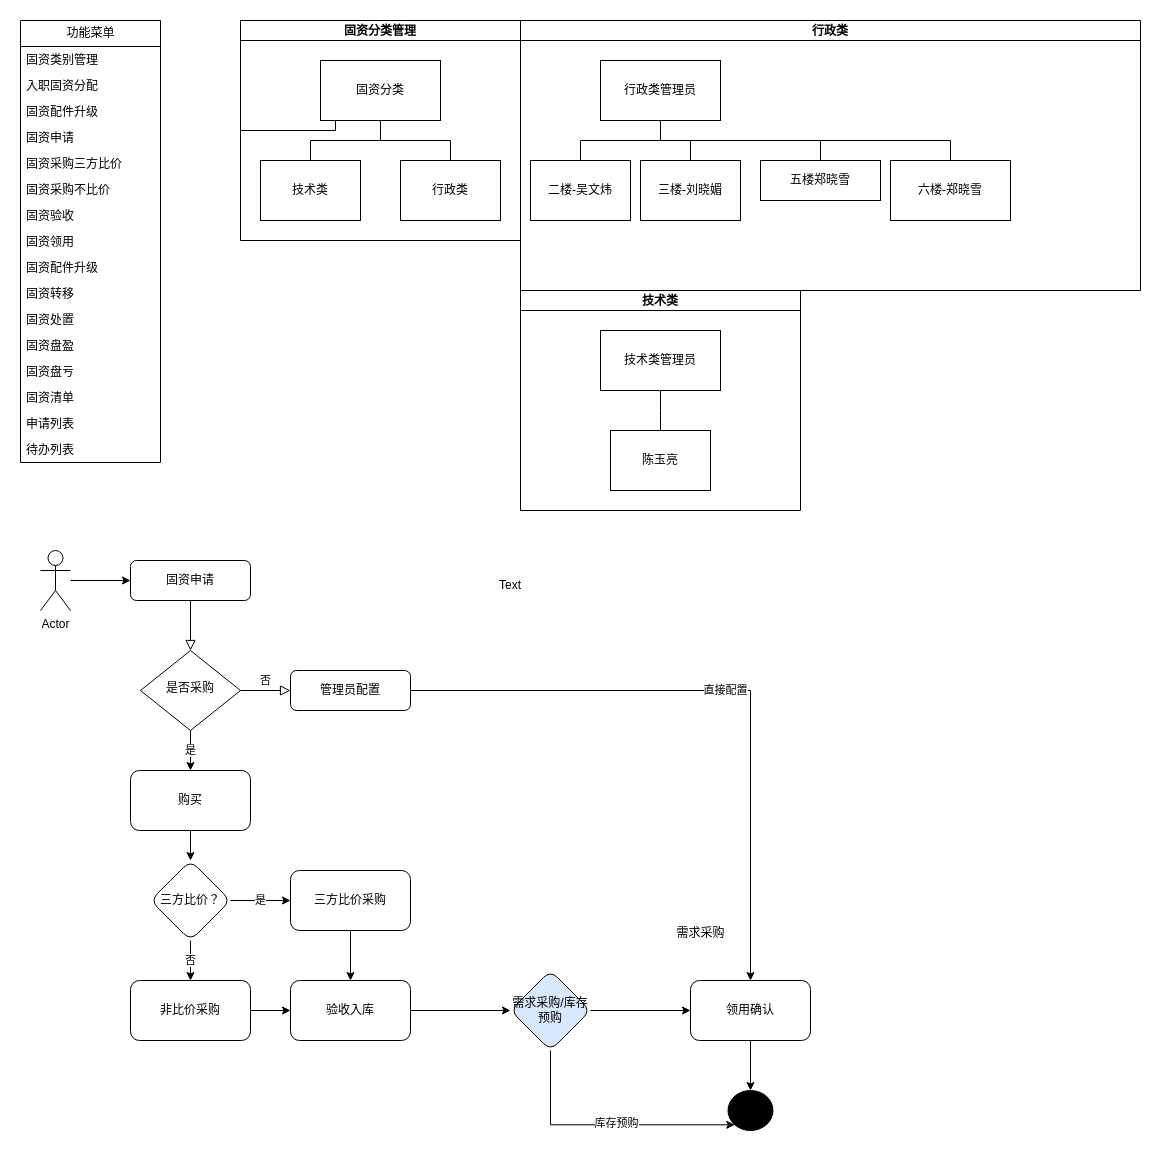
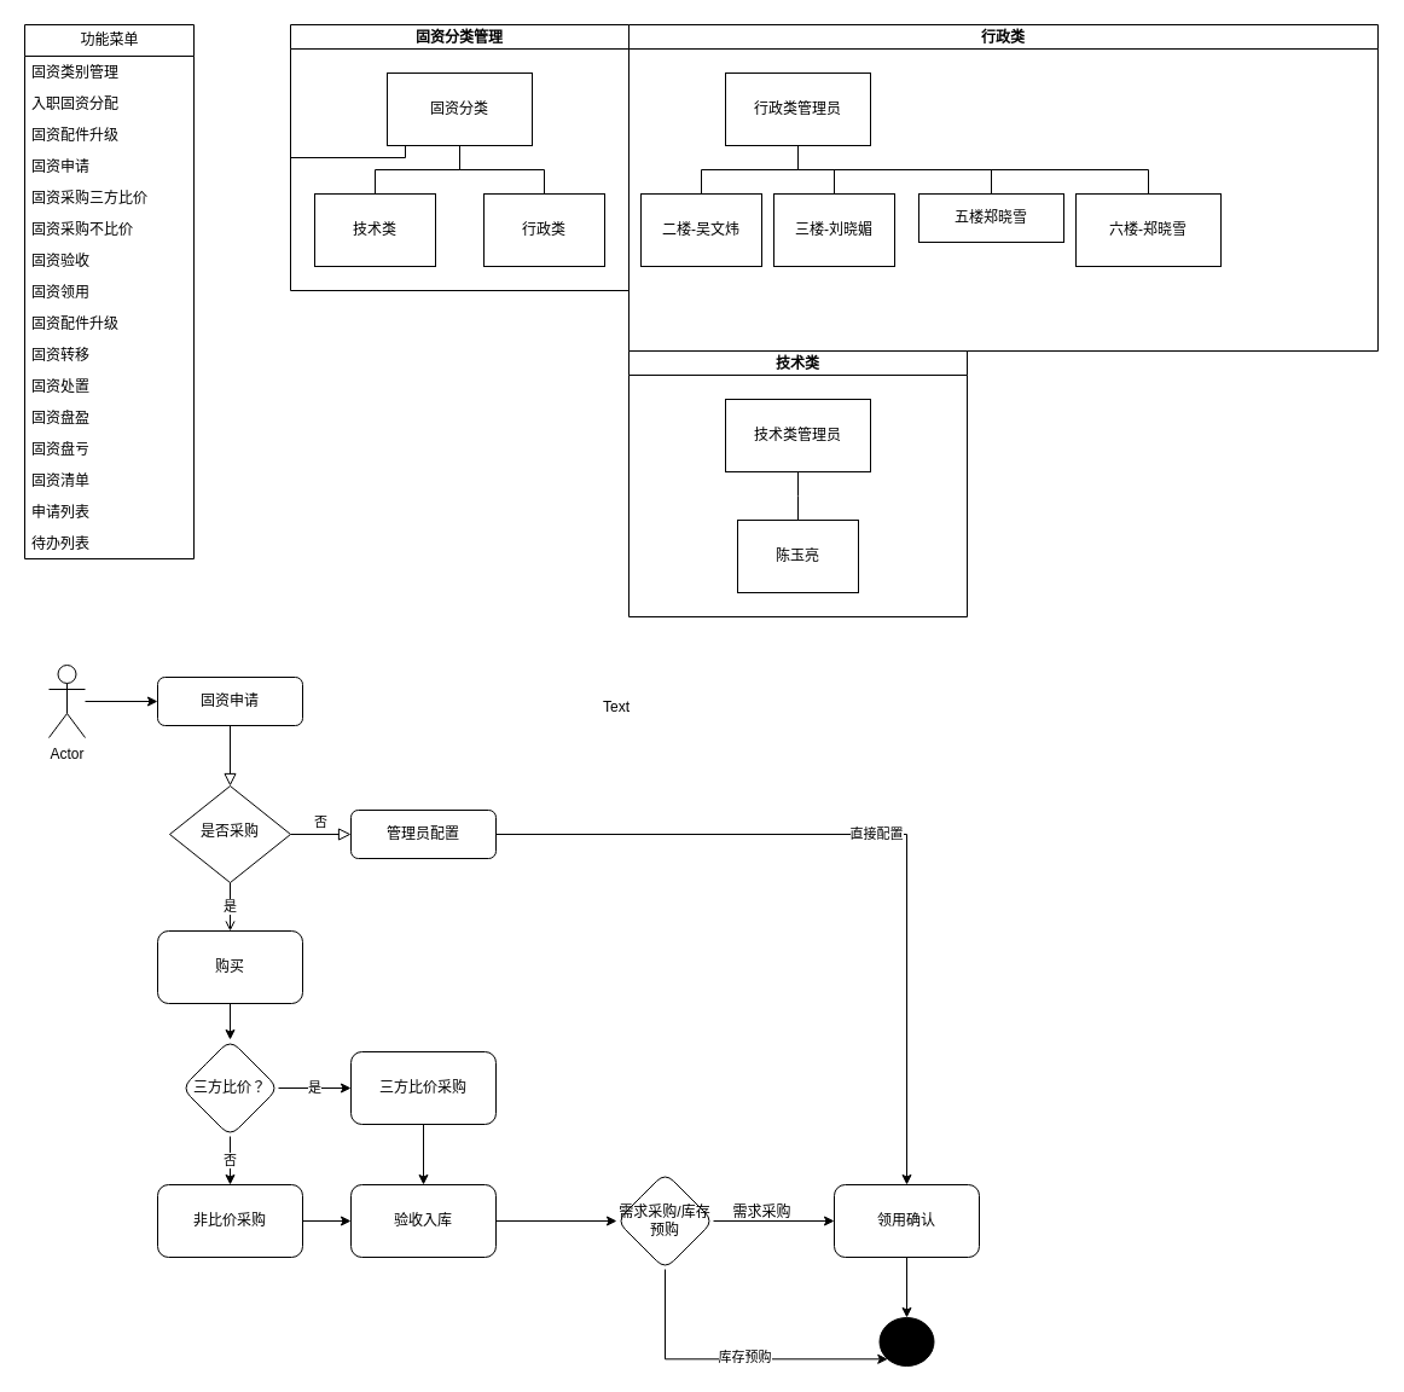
  <mxCell id="0" />
  <mxCell id="1" parent="0" />
  <mxCell id="2" value="" style="rounded=0;html=1;jettySize=auto;orthogonalLoop=1;fontSize=11;endArrow=block;endFill=0;endSize=8;strokeWidth=1;shadow=0;labelBackgroundColor=none;edgeStyle=orthogonalEdgeStyle;" parent="1" source="3" target="6" edge="1"><mxGeometry relative="1" as="geometry" /></mxCell>
  <mxCell id="3" value="固资申请" style="rounded=1;whiteSpace=wrap;html=1;fontSize=12;glass=0;strokeWidth=1;shadow=0;" parent="1" vertex="1"><mxGeometry x="130" y="560" width="120" height="40" as="geometry" /></mxCell>
  <mxCell id="4" value="否" style="edgeStyle=orthogonalEdgeStyle;rounded=0;html=1;jettySize=auto;orthogonalLoop=1;fontSize=11;endArrow=block;endFill=0;endSize=8;strokeWidth=1;shadow=0;labelBackgroundColor=none;" parent="1" source="6" target="8" edge="1"><mxGeometry y="10" relative="1" as="geometry"><mxPoint as="offset" /></mxGeometry></mxCell>
- <mxCell id="5" value="是" style="edgeStyle=orthogonalEdgeStyle;rounded=0;orthogonalLoop=1;jettySize=auto;html=1;" parent="1" source="6" target="14" edge="1"><mxGeometry relative="1" as="geometry"><mxPoint as="offset" /></mxGeometry></mxCell>
+ <mxCell id="5" value="是" style="edgeStyle=orthogonalEdgeStyle;rounded=0;orthogonalLoop=1;jettySize=auto;html=1;endArrow=open;" parent="1" source="6" target="14" edge="1"><mxGeometry relative="1" as="geometry"><mxPoint as="offset" /></mxGeometry></mxCell>
  <mxCell id="6" value="是否采购" style="rhombus;whiteSpace=wrap;html=1;shadow=0;fontFamily=Helvetica;fontSize=12;align=center;strokeWidth=1;spacing=6;spacingTop=-4;" parent="1" vertex="1"><mxGeometry x="140" y="650" width="100" height="80" as="geometry" /></mxCell>
  <mxCell id="7" value="直接配置" style="edgeStyle=orthogonalEdgeStyle;rounded=0;orthogonalLoop=1;jettySize=auto;html=1;" parent="1" source="8" target="16" edge="1"><mxGeometry relative="1" as="geometry" /></mxCell>
  <mxCell id="8" value="管理员配置" style="rounded=1;whiteSpace=wrap;html=1;fontSize=12;glass=0;strokeWidth=1;shadow=0;" parent="1" vertex="1"><mxGeometry x="290" y="670" width="120" height="40" as="geometry" /></mxCell>
  <mxCell id="9" value="" style="edgeStyle=orthogonalEdgeStyle;rounded=0;orthogonalLoop=1;jettySize=auto;html=1;" edge="1" parent="1" source="10" target="67"><mxGeometry relative="1" as="geometry" /></mxCell>
  <mxCell id="10" value="验收入库" style="rounded=1;whiteSpace=wrap;html=1;fontSize=12;glass=0;strokeWidth=1;shadow=0;" parent="1" vertex="1"><mxGeometry x="290" y="980" width="120" height="60" as="geometry" /></mxCell>
  <mxCell id="11" value="" style="edgeStyle=orthogonalEdgeStyle;rounded=0;orthogonalLoop=1;jettySize=auto;html=1;" parent="1" source="12" target="3" edge="1"><mxGeometry relative="1" as="geometry" /></mxCell>
  <mxCell id="12" value="Actor" style="shape=umlActor;verticalLabelPosition=bottom;verticalAlign=top;html=1;outlineConnect=0;" parent="1" vertex="1"><mxGeometry x="40" y="550" width="30" height="60" as="geometry" /></mxCell>
  <mxCell id="13" value="" style="edgeStyle=orthogonalEdgeStyle;rounded=0;orthogonalLoop=1;jettySize=auto;html=1;" parent="1" source="14" target="20" edge="1"><mxGeometry relative="1" as="geometry" /></mxCell>
  <mxCell id="14" value="购买" style="rounded=1;whiteSpace=wrap;html=1;" parent="1" vertex="1"><mxGeometry x="130" y="770" width="120" height="60" as="geometry" /></mxCell>
  <mxCell id="15" value="" style="edgeStyle=orthogonalEdgeStyle;rounded=0;orthogonalLoop=1;jettySize=auto;html=1;" parent="1" source="16" target="17" edge="1"><mxGeometry relative="1" as="geometry" /></mxCell>
  <mxCell id="16" value="领用确认" style="whiteSpace=wrap;html=1;rounded=1;glass=0;strokeWidth=1;shadow=0;" parent="1" vertex="1"><mxGeometry x="690" y="980" width="120" height="60" as="geometry" /></mxCell>
  <mxCell id="17" value="" style="ellipse;whiteSpace=wrap;html=1;rounded=1;glass=0;strokeWidth=1;shadow=0;fillColor=#000000;" parent="1" vertex="1"><mxGeometry x="727.5" y="1090" width="45" height="40" as="geometry" /></mxCell>
  <mxCell id="18" value="否" style="edgeStyle=orthogonalEdgeStyle;rounded=0;orthogonalLoop=1;jettySize=auto;html=1;" parent="1" source="20" target="22" edge="1"><mxGeometry relative="1" as="geometry" /></mxCell>
  <mxCell id="19" value="是" style="edgeStyle=orthogonalEdgeStyle;rounded=0;orthogonalLoop=1;jettySize=auto;html=1;" parent="1" source="20" target="24" edge="1"><mxGeometry relative="1" as="geometry" /></mxCell>
  <mxCell id="20" value="三方比价？" style="rhombus;whiteSpace=wrap;html=1;rounded=1;" parent="1" vertex="1"><mxGeometry x="150" y="860" width="80" height="80" as="geometry" /></mxCell>
  <mxCell id="21" value="" style="edgeStyle=orthogonalEdgeStyle;rounded=0;orthogonalLoop=1;jettySize=auto;html=1;" parent="1" source="22" target="10" edge="1"><mxGeometry relative="1" as="geometry" /></mxCell>
  <mxCell id="22" value="非比价采购" style="whiteSpace=wrap;html=1;rounded=1;" parent="1" vertex="1"><mxGeometry x="130" y="980" width="120" height="60" as="geometry" /></mxCell>
  <mxCell id="23" value="" style="edgeStyle=orthogonalEdgeStyle;rounded=0;orthogonalLoop=1;jettySize=auto;html=1;" parent="1" source="24" target="10" edge="1"><mxGeometry relative="1" as="geometry" /></mxCell>
  <mxCell id="24" value="三方比价采购" style="whiteSpace=wrap;html=1;rounded=1;" parent="1" vertex="1"><mxGeometry x="290" y="870" width="120" height="60" as="geometry" /></mxCell>
  <mxCell id="25" style="edgeStyle=elbowEdgeStyle;rounded=0;orthogonalLoop=1;jettySize=auto;html=1;startArrow=none;endArrow=none;exitX=0;exitY=0.5;exitDx=0;exitDy=0;" parent="1" source="26" edge="1"><mxGeometry relative="1" as="geometry"><mxPoint x="430" y="60" as="targetPoint" /></mxGeometry></mxCell>
  <mxCell id="26" value="固资分类管理" style="swimlane;startSize=20;horizontal=1;containerType=tree;newEdgeStyle={&quot;edgeStyle&quot;:&quot;elbowEdgeStyle&quot;,&quot;startArrow&quot;:&quot;none&quot;,&quot;endArrow&quot;:&quot;none&quot;};" parent="1" vertex="1"><mxGeometry x="240" y="20" width="280" height="220" as="geometry" /></mxCell>
  <mxCell id="27" value="" style="edgeStyle=elbowEdgeStyle;elbow=vertical;sourcePerimeterSpacing=0;targetPerimeterSpacing=0;startArrow=none;endArrow=none;rounded=0;curved=0;" parent="26" source="29" target="30" edge="1"><mxGeometry relative="1" as="geometry" /></mxCell>
  <mxCell id="28" value="" style="edgeStyle=elbowEdgeStyle;elbow=vertical;sourcePerimeterSpacing=0;targetPerimeterSpacing=0;startArrow=none;endArrow=none;rounded=0;curved=0;" parent="26" source="29" target="31" edge="1"><mxGeometry relative="1" as="geometry" /></mxCell>
  <mxCell id="29" value="固资分类" style="whiteSpace=wrap;html=1;align=center;treeFolding=1;treeMoving=1;newEdgeStyle={&quot;edgeStyle&quot;:&quot;elbowEdgeStyle&quot;,&quot;startArrow&quot;:&quot;none&quot;,&quot;endArrow&quot;:&quot;none&quot;};" parent="26" vertex="1"><mxGeometry x="80" y="40" width="120" height="60" as="geometry" /></mxCell>
  <mxCell id="30" value="技术类" style="whiteSpace=wrap;html=1;align=center;verticalAlign=middle;treeFolding=1;treeMoving=1;newEdgeStyle={&quot;edgeStyle&quot;:&quot;elbowEdgeStyle&quot;,&quot;startArrow&quot;:&quot;none&quot;,&quot;endArrow&quot;:&quot;none&quot;};" parent="26" vertex="1"><mxGeometry x="20" y="140" width="100" height="60" as="geometry" /></mxCell>
  <mxCell id="31" value="行政类" style="whiteSpace=wrap;html=1;align=center;verticalAlign=middle;treeFolding=1;treeMoving=1;newEdgeStyle={&quot;edgeStyle&quot;:&quot;elbowEdgeStyle&quot;,&quot;startArrow&quot;:&quot;none&quot;,&quot;endArrow&quot;:&quot;none&quot;};" parent="26" vertex="1"><mxGeometry x="160" y="140" width="100" height="60" as="geometry" /></mxCell>
  <mxCell id="32" value="行政类" style="swimlane;startSize=20;horizontal=1;containerType=tree;newEdgeStyle={&quot;edgeStyle&quot;:&quot;elbowEdgeStyle&quot;,&quot;startArrow&quot;:&quot;none&quot;,&quot;endArrow&quot;:&quot;none&quot;};" parent="1" vertex="1"><mxGeometry x="520" y="20" width="620" height="270" as="geometry" /></mxCell>
  <mxCell id="33" value="" style="edgeStyle=elbowEdgeStyle;elbow=vertical;sourcePerimeterSpacing=0;targetPerimeterSpacing=0;startArrow=none;endArrow=none;rounded=0;curved=0;" parent="32" source="35" target="36" edge="1"><mxGeometry relative="1" as="geometry" /></mxCell>
  <mxCell id="34" value="" style="edgeStyle=elbowEdgeStyle;elbow=vertical;sourcePerimeterSpacing=0;targetPerimeterSpacing=0;startArrow=none;endArrow=none;rounded=0;curved=0;" parent="32" source="35" target="37" edge="1"><mxGeometry relative="1" as="geometry" /></mxCell>
  <mxCell id="35" value="行政类管理员" style="whiteSpace=wrap;html=1;align=center;treeFolding=1;treeMoving=1;newEdgeStyle={&quot;edgeStyle&quot;:&quot;elbowEdgeStyle&quot;,&quot;startArrow&quot;:&quot;none&quot;,&quot;endArrow&quot;:&quot;none&quot;};" parent="32" vertex="1"><mxGeometry x="80" y="40" width="120" height="60" as="geometry" /></mxCell>
  <mxCell id="36" value="二楼-吴文炜" style="whiteSpace=wrap;html=1;align=center;verticalAlign=middle;treeFolding=1;treeMoving=1;newEdgeStyle={&quot;edgeStyle&quot;:&quot;elbowEdgeStyle&quot;,&quot;startArrow&quot;:&quot;none&quot;,&quot;endArrow&quot;:&quot;none&quot;};" parent="32" vertex="1"><mxGeometry x="10" y="140" width="100" height="60" as="geometry" /></mxCell>
  <mxCell id="37" value="三楼-刘晓媚" style="whiteSpace=wrap;html=1;align=center;verticalAlign=middle;treeFolding=1;treeMoving=1;newEdgeStyle={&quot;edgeStyle&quot;:&quot;elbowEdgeStyle&quot;,&quot;startArrow&quot;:&quot;none&quot;,&quot;endArrow&quot;:&quot;none&quot;};" parent="32" vertex="1"><mxGeometry x="120" y="140" width="100" height="60" as="geometry" /></mxCell>
  <mxCell id="38" value="" style="edgeStyle=elbowEdgeStyle;rounded=0;orthogonalLoop=1;jettySize=auto;html=1;elbow=vertical;startArrow=none;endArrow=none;" parent="32" source="35" target="39" edge="1"><mxGeometry relative="1" as="geometry" /></mxCell>
  <mxCell id="39" value="五楼郑晓雪" style="whiteSpace=wrap;html=1;align=center;treeFolding=1;treeMoving=1;newEdgeStyle={&quot;edgeStyle&quot;:&quot;elbowEdgeStyle&quot;,&quot;startArrow&quot;:&quot;none&quot;,&quot;endArrow&quot;:&quot;none&quot;};" parent="32" vertex="1"><mxGeometry x="240" y="140" width="120" height="40" as="geometry" /></mxCell>
  <mxCell id="40" value="" style="edgeStyle=elbowEdgeStyle;rounded=0;orthogonalLoop=1;jettySize=auto;html=1;elbow=vertical;startArrow=none;endArrow=none;" parent="32" source="35" target="41" edge="1"><mxGeometry relative="1" as="geometry" /></mxCell>
  <mxCell id="41" value="六楼-郑晓雪" style="whiteSpace=wrap;html=1;align=center;treeFolding=1;treeMoving=1;newEdgeStyle={&quot;edgeStyle&quot;:&quot;elbowEdgeStyle&quot;,&quot;startArrow&quot;:&quot;none&quot;,&quot;endArrow&quot;:&quot;none&quot;};" parent="32" vertex="1"><mxGeometry x="370" y="140" width="120" height="60" as="geometry" /></mxCell>
  <mxCell id="42" value="功能菜单" style="swimlane;fontStyle=0;childLayout=stackLayout;horizontal=1;startSize=26;fillColor=none;horizontalStack=0;resizeParent=1;resizeParentMax=0;resizeLast=0;collapsible=1;marginBottom=0;html=1;" parent="1" vertex="1"><mxGeometry x="20" y="20" width="140" height="442" as="geometry" /></mxCell>
  <mxCell id="43" value="固资类别管理" style="text;strokeColor=none;fillColor=none;align=left;verticalAlign=top;spacingLeft=4;spacingRight=4;overflow=hidden;rotatable=0;points=[[0,0.5],[1,0.5]];portConstraint=eastwest;whiteSpace=wrap;html=1;" parent="42" vertex="1"><mxGeometry y="26" width="140" height="26" as="geometry" /></mxCell>
  <mxCell id="44" value="入职固资分配" style="text;strokeColor=none;fillColor=none;align=left;verticalAlign=top;spacingLeft=4;spacingRight=4;overflow=hidden;rotatable=0;points=[[0,0.5],[1,0.5]];portConstraint=eastwest;whiteSpace=wrap;html=1;" parent="42" vertex="1"><mxGeometry y="52" width="140" height="26" as="geometry" /></mxCell>
  <mxCell id="45" value="固资配件升级" style="text;strokeColor=none;fillColor=none;align=left;verticalAlign=top;spacingLeft=4;spacingRight=4;overflow=hidden;rotatable=0;points=[[0,0.5],[1,0.5]];portConstraint=eastwest;whiteSpace=wrap;html=1;" parent="42" vertex="1"><mxGeometry y="78" width="140" height="26" as="geometry" /></mxCell>
  <mxCell id="46" value="固资申请" style="text;strokeColor=none;fillColor=none;align=left;verticalAlign=top;spacingLeft=4;spacingRight=4;overflow=hidden;rotatable=0;points=[[0,0.5],[1,0.5]];portConstraint=eastwest;whiteSpace=wrap;html=1;" parent="42" vertex="1"><mxGeometry y="104" width="140" height="26" as="geometry" /></mxCell>
  <mxCell id="47" value="固资采购三方比价" style="text;strokeColor=none;fillColor=none;align=left;verticalAlign=top;spacingLeft=4;spacingRight=4;overflow=hidden;rotatable=0;points=[[0,0.5],[1,0.5]];portConstraint=eastwest;whiteSpace=wrap;html=1;" parent="42" vertex="1"><mxGeometry y="130" width="140" height="26" as="geometry" /></mxCell>
  <mxCell id="48" value="固资采购不比价" style="text;strokeColor=none;fillColor=none;align=left;verticalAlign=top;spacingLeft=4;spacingRight=4;overflow=hidden;rotatable=0;points=[[0,0.5],[1,0.5]];portConstraint=eastwest;whiteSpace=wrap;html=1;" parent="42" vertex="1"><mxGeometry y="156" width="140" height="26" as="geometry" /></mxCell>
  <mxCell id="49" value="固资验收" style="text;strokeColor=none;fillColor=none;align=left;verticalAlign=top;spacingLeft=4;spacingRight=4;overflow=hidden;rotatable=0;points=[[0,0.5],[1,0.5]];portConstraint=eastwest;whiteSpace=wrap;html=1;" parent="42" vertex="1"><mxGeometry y="182" width="140" height="26" as="geometry" /></mxCell>
  <mxCell id="50" value="固资领用" style="text;strokeColor=none;fillColor=none;align=left;verticalAlign=top;spacingLeft=4;spacingRight=4;overflow=hidden;rotatable=0;points=[[0,0.5],[1,0.5]];portConstraint=eastwest;whiteSpace=wrap;html=1;" parent="42" vertex="1"><mxGeometry y="208" width="140" height="26" as="geometry" /></mxCell>
  <mxCell id="51" value="固资配件升级" style="text;strokeColor=none;fillColor=none;align=left;verticalAlign=top;spacingLeft=4;spacingRight=4;overflow=hidden;rotatable=0;points=[[0,0.5],[1,0.5]];portConstraint=eastwest;whiteSpace=wrap;html=1;" parent="42" vertex="1"><mxGeometry y="234" width="140" height="26" as="geometry" /></mxCell>
  <mxCell id="52" value="固资转移" style="text;strokeColor=none;fillColor=none;align=left;verticalAlign=top;spacingLeft=4;spacingRight=4;overflow=hidden;rotatable=0;points=[[0,0.5],[1,0.5]];portConstraint=eastwest;whiteSpace=wrap;html=1;" parent="42" vertex="1"><mxGeometry y="260" width="140" height="26" as="geometry" /></mxCell>
  <mxCell id="53" value="固资处置" style="text;strokeColor=none;fillColor=none;align=left;verticalAlign=top;spacingLeft=4;spacingRight=4;overflow=hidden;rotatable=0;points=[[0,0.5],[1,0.5]];portConstraint=eastwest;whiteSpace=wrap;html=1;" parent="42" vertex="1"><mxGeometry y="286" width="140" height="26" as="geometry" /></mxCell>
  <mxCell id="54" value="固资盘盈" style="text;strokeColor=none;fillColor=none;align=left;verticalAlign=top;spacingLeft=4;spacingRight=4;overflow=hidden;rotatable=0;points=[[0,0.5],[1,0.5]];portConstraint=eastwest;whiteSpace=wrap;html=1;" parent="42" vertex="1"><mxGeometry y="312" width="140" height="26" as="geometry" /></mxCell>
  <mxCell id="55" value="固资盘亏" style="text;strokeColor=none;fillColor=none;align=left;verticalAlign=top;spacingLeft=4;spacingRight=4;overflow=hidden;rotatable=0;points=[[0,0.5],[1,0.5]];portConstraint=eastwest;whiteSpace=wrap;html=1;" parent="42" vertex="1"><mxGeometry y="338" width="140" height="26" as="geometry" /></mxCell>
  <mxCell id="56" value="固资清单" style="text;strokeColor=none;fillColor=none;align=left;verticalAlign=top;spacingLeft=4;spacingRight=4;overflow=hidden;rotatable=0;points=[[0,0.5],[1,0.5]];portConstraint=eastwest;whiteSpace=wrap;html=1;" parent="42" vertex="1"><mxGeometry y="364" width="140" height="26" as="geometry" /></mxCell>
  <mxCell id="57" value="申请列表" style="text;strokeColor=none;fillColor=none;align=left;verticalAlign=top;spacingLeft=4;spacingRight=4;overflow=hidden;rotatable=0;points=[[0,0.5],[1,0.5]];portConstraint=eastwest;whiteSpace=wrap;html=1;" parent="42" vertex="1"><mxGeometry y="390" width="140" height="26" as="geometry" /></mxCell>
  <mxCell id="58" value="待办列表" style="text;strokeColor=none;fillColor=none;align=left;verticalAlign=top;spacingLeft=4;spacingRight=4;overflow=hidden;rotatable=0;points=[[0,0.5],[1,0.5]];portConstraint=eastwest;whiteSpace=wrap;html=1;" parent="42" vertex="1"><mxGeometry y="416" width="140" height="26" as="geometry" /></mxCell>
  <mxCell id="59" value="技术类" style="swimlane;startSize=20;horizontal=1;containerType=tree;newEdgeStyle={&quot;edgeStyle&quot;:&quot;elbowEdgeStyle&quot;,&quot;startArrow&quot;:&quot;none&quot;,&quot;endArrow&quot;:&quot;none&quot;};" parent="1" vertex="1"><mxGeometry x="520" y="290" width="280" height="220" as="geometry" /></mxCell>
  <mxCell id="60" value="" style="edgeStyle=elbowEdgeStyle;elbow=vertical;sourcePerimeterSpacing=0;targetPerimeterSpacing=0;startArrow=none;endArrow=none;rounded=0;curved=0;" parent="59" source="61" target="62" edge="1"><mxGeometry relative="1" as="geometry" /></mxCell>
  <mxCell id="61" value="技术类管理员" style="whiteSpace=wrap;html=1;align=center;treeFolding=1;treeMoving=1;newEdgeStyle={&quot;edgeStyle&quot;:&quot;elbowEdgeStyle&quot;,&quot;startArrow&quot;:&quot;none&quot;,&quot;endArrow&quot;:&quot;none&quot;};" parent="59" vertex="1"><mxGeometry x="80" y="40" width="120" height="60" as="geometry" /></mxCell>
  <mxCell id="62" value="陈玉亮" style="whiteSpace=wrap;html=1;align=center;verticalAlign=middle;treeFolding=1;treeMoving=1;newEdgeStyle={&quot;edgeStyle&quot;:&quot;elbowEdgeStyle&quot;,&quot;startArrow&quot;:&quot;none&quot;,&quot;endArrow&quot;:&quot;none&quot;};" parent="59" vertex="1"><mxGeometry x="90" y="140" width="100" height="60" as="geometry" /></mxCell>
  <mxCell id="63" value="Text" style="text;html=1;strokeColor=none;fillColor=none;align=center;verticalAlign=middle;whiteSpace=wrap;rounded=0;" vertex="1" parent="1"><mxGeometry x="480" y="570" width="60" height="30" as="geometry" /></mxCell>
  <mxCell id="64" value="" style="edgeStyle=orthogonalEdgeStyle;rounded=0;orthogonalLoop=1;jettySize=auto;html=1;" edge="1" parent="1" source="67" target="16"><mxGeometry relative="1" as="geometry" /></mxCell>
  <mxCell id="65" style="edgeStyle=orthogonalEdgeStyle;rounded=0;orthogonalLoop=1;jettySize=auto;html=1;entryX=0;entryY=1;entryDx=0;entryDy=0;" edge="1" parent="1" source="67" target="17"><mxGeometry relative="1" as="geometry"><Array as="points"><mxPoint x="550" y="1124" /></Array></mxGeometry></mxCell>
  <mxCell id="66" value="库存预购" style="edgeLabel;html=1;align=center;verticalAlign=middle;resizable=0;points=[];" vertex="1" connectable="0" parent="65"><mxGeometry x="0.085" y="2" relative="1" as="geometry"><mxPoint as="offset" /></mxGeometry></mxCell>
- <mxCell id="67" value="需求采购/库存预购" style="rhombus;whiteSpace=wrap;html=1;rounded=1;glass=0;strokeWidth=1;shadow=0;fillColor=#dae8fc;" vertex="1" parent="1"><mxGeometry x="510" y="970" width="80" height="80" as="geometry" /></mxCell>
- <mxCell id="68" value="需求采购" style="text;html=1;align=center;verticalAlign=middle;resizable=0;points=[];autosize=1;strokeColor=none;fillColor=none;" vertex="1" parent="1"><mxGeometry x="665" y="918" width="70" height="30" as="geometry" /></mxCell>
+ <mxCell id="67" value="需求采购/库存预购" style="rhombus;whiteSpace=wrap;html=1;rounded=1;glass=0;strokeWidth=1;shadow=0;" vertex="1" parent="1"><mxGeometry x="510" y="970" width="80" height="80" as="geometry" /></mxCell>
+ <mxCell id="68" value="需求采购" style="text;html=1;align=center;verticalAlign=middle;resizable=0;points=[];autosize=1;strokeColor=none;fillColor=none;" vertex="1" parent="1"><mxGeometry x="595" y="988" width="70" height="30" as="geometry" /></mxCell>
